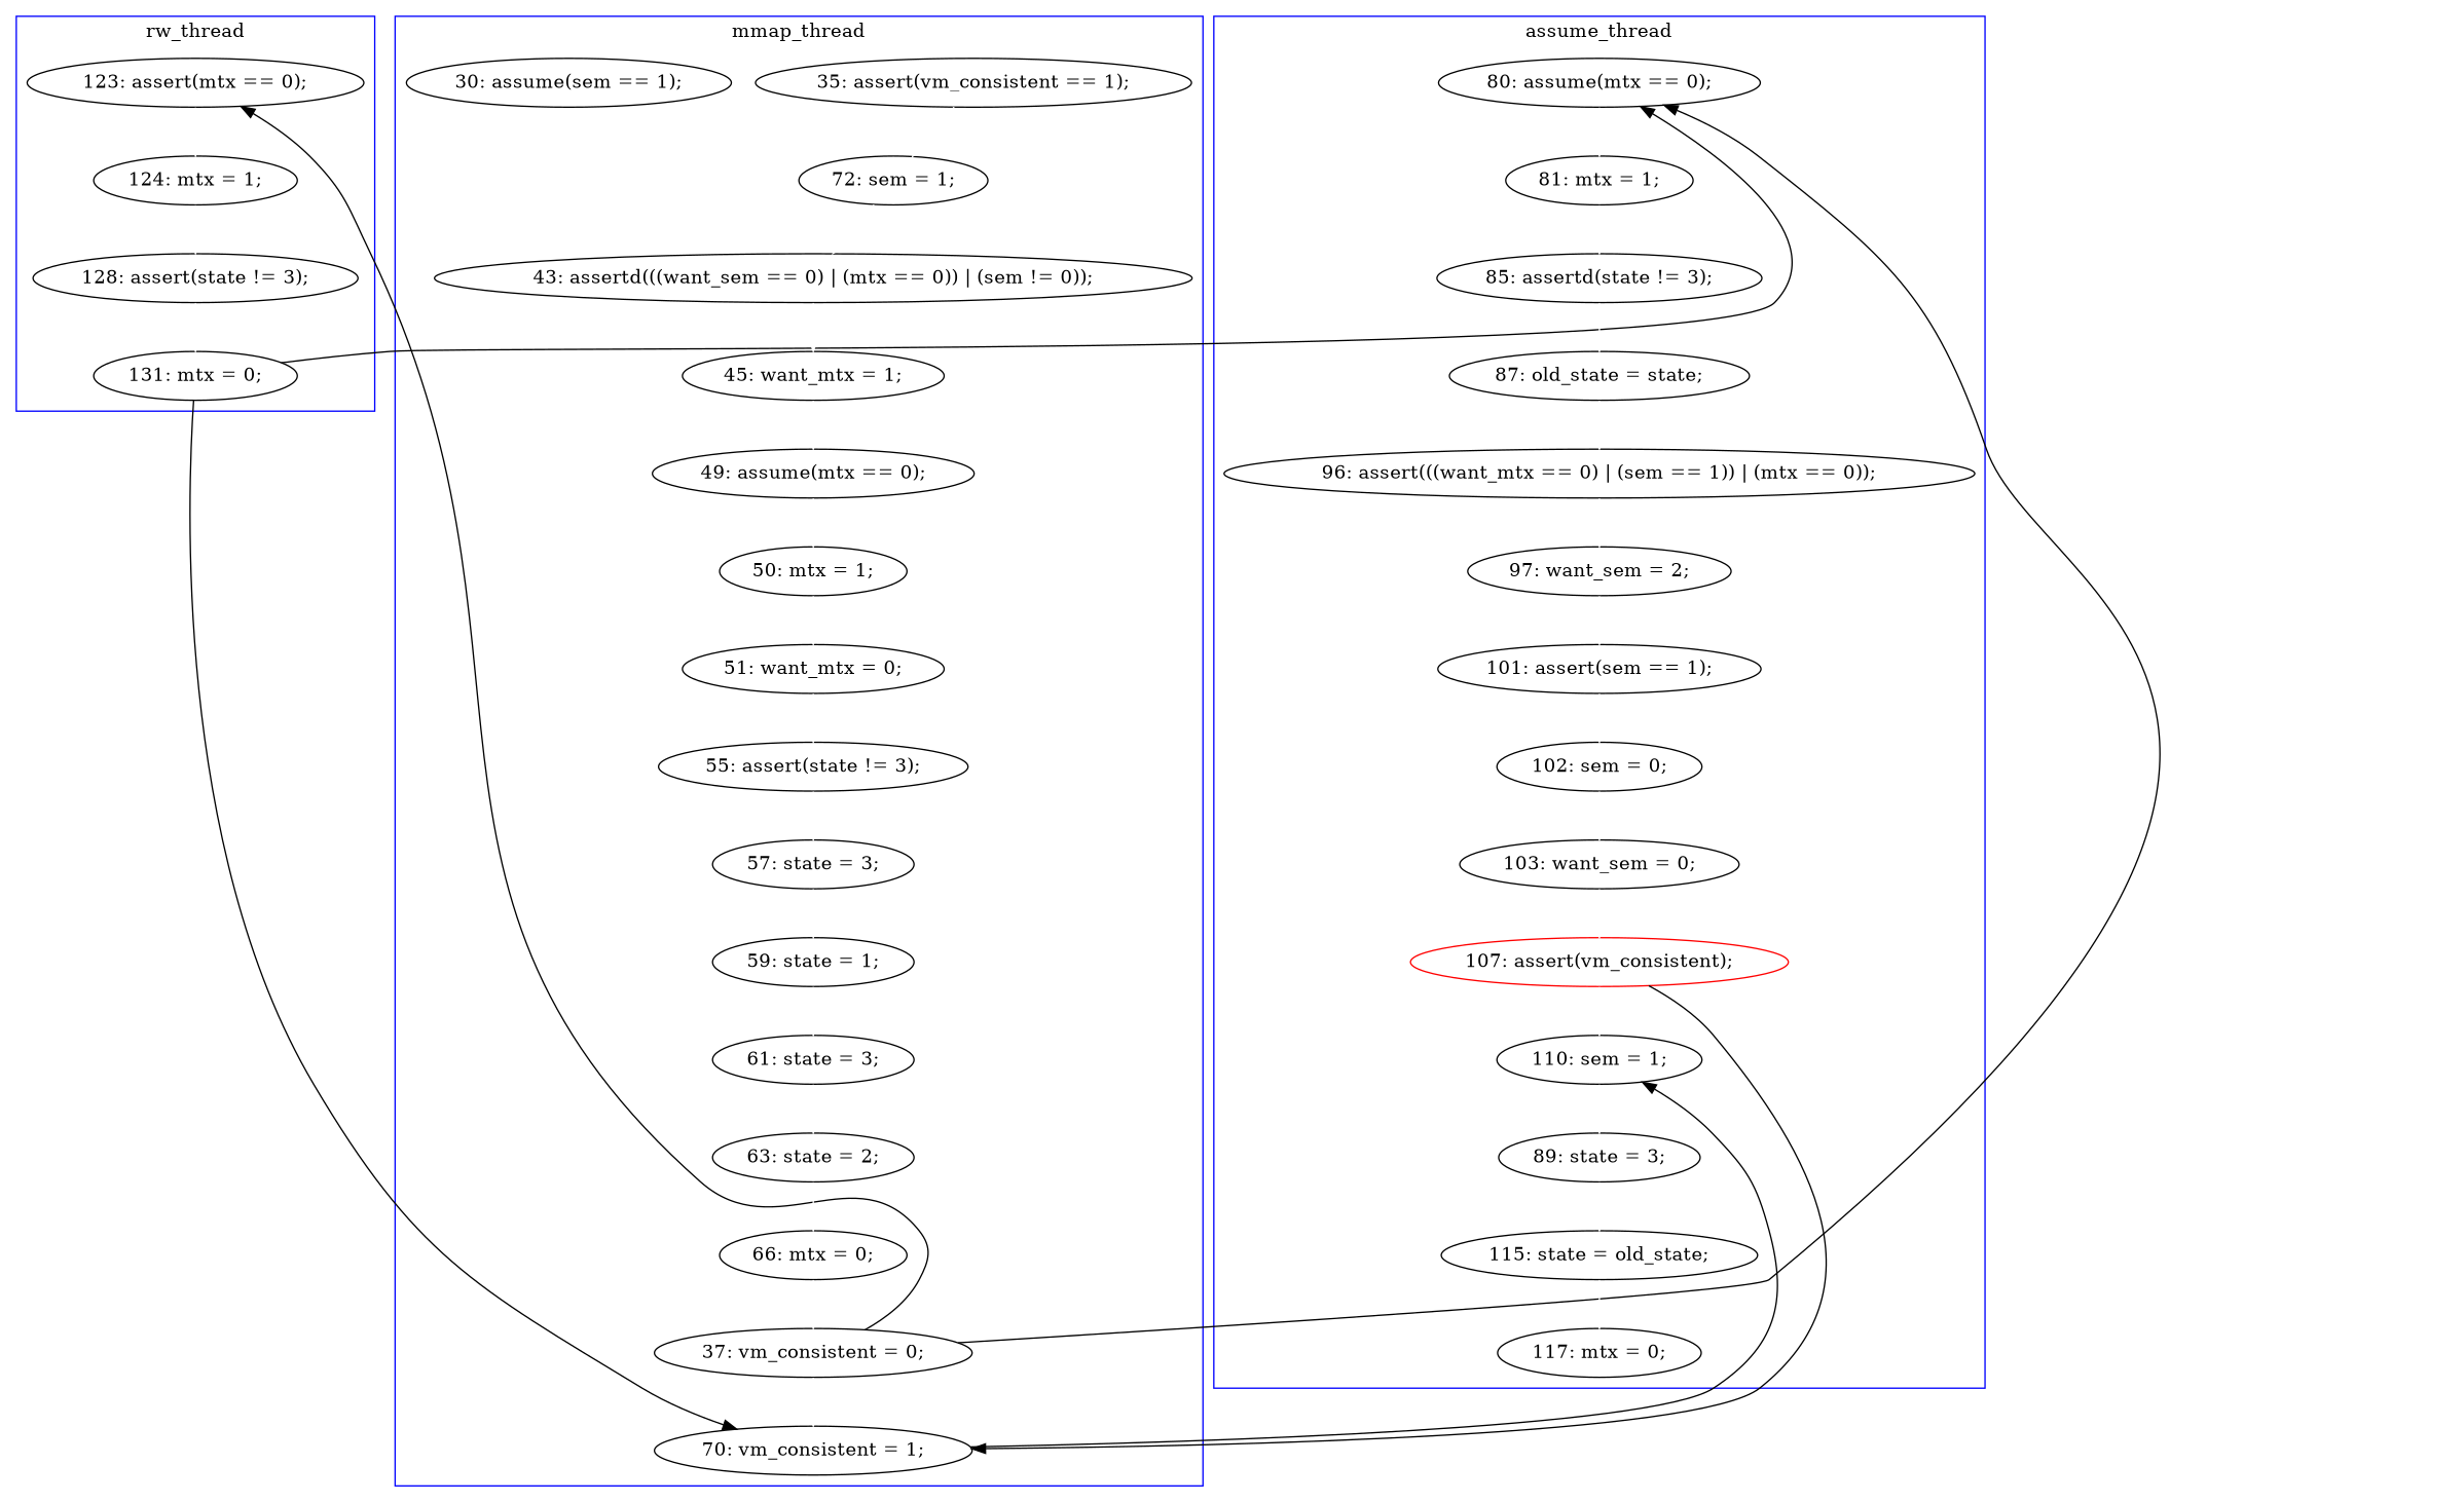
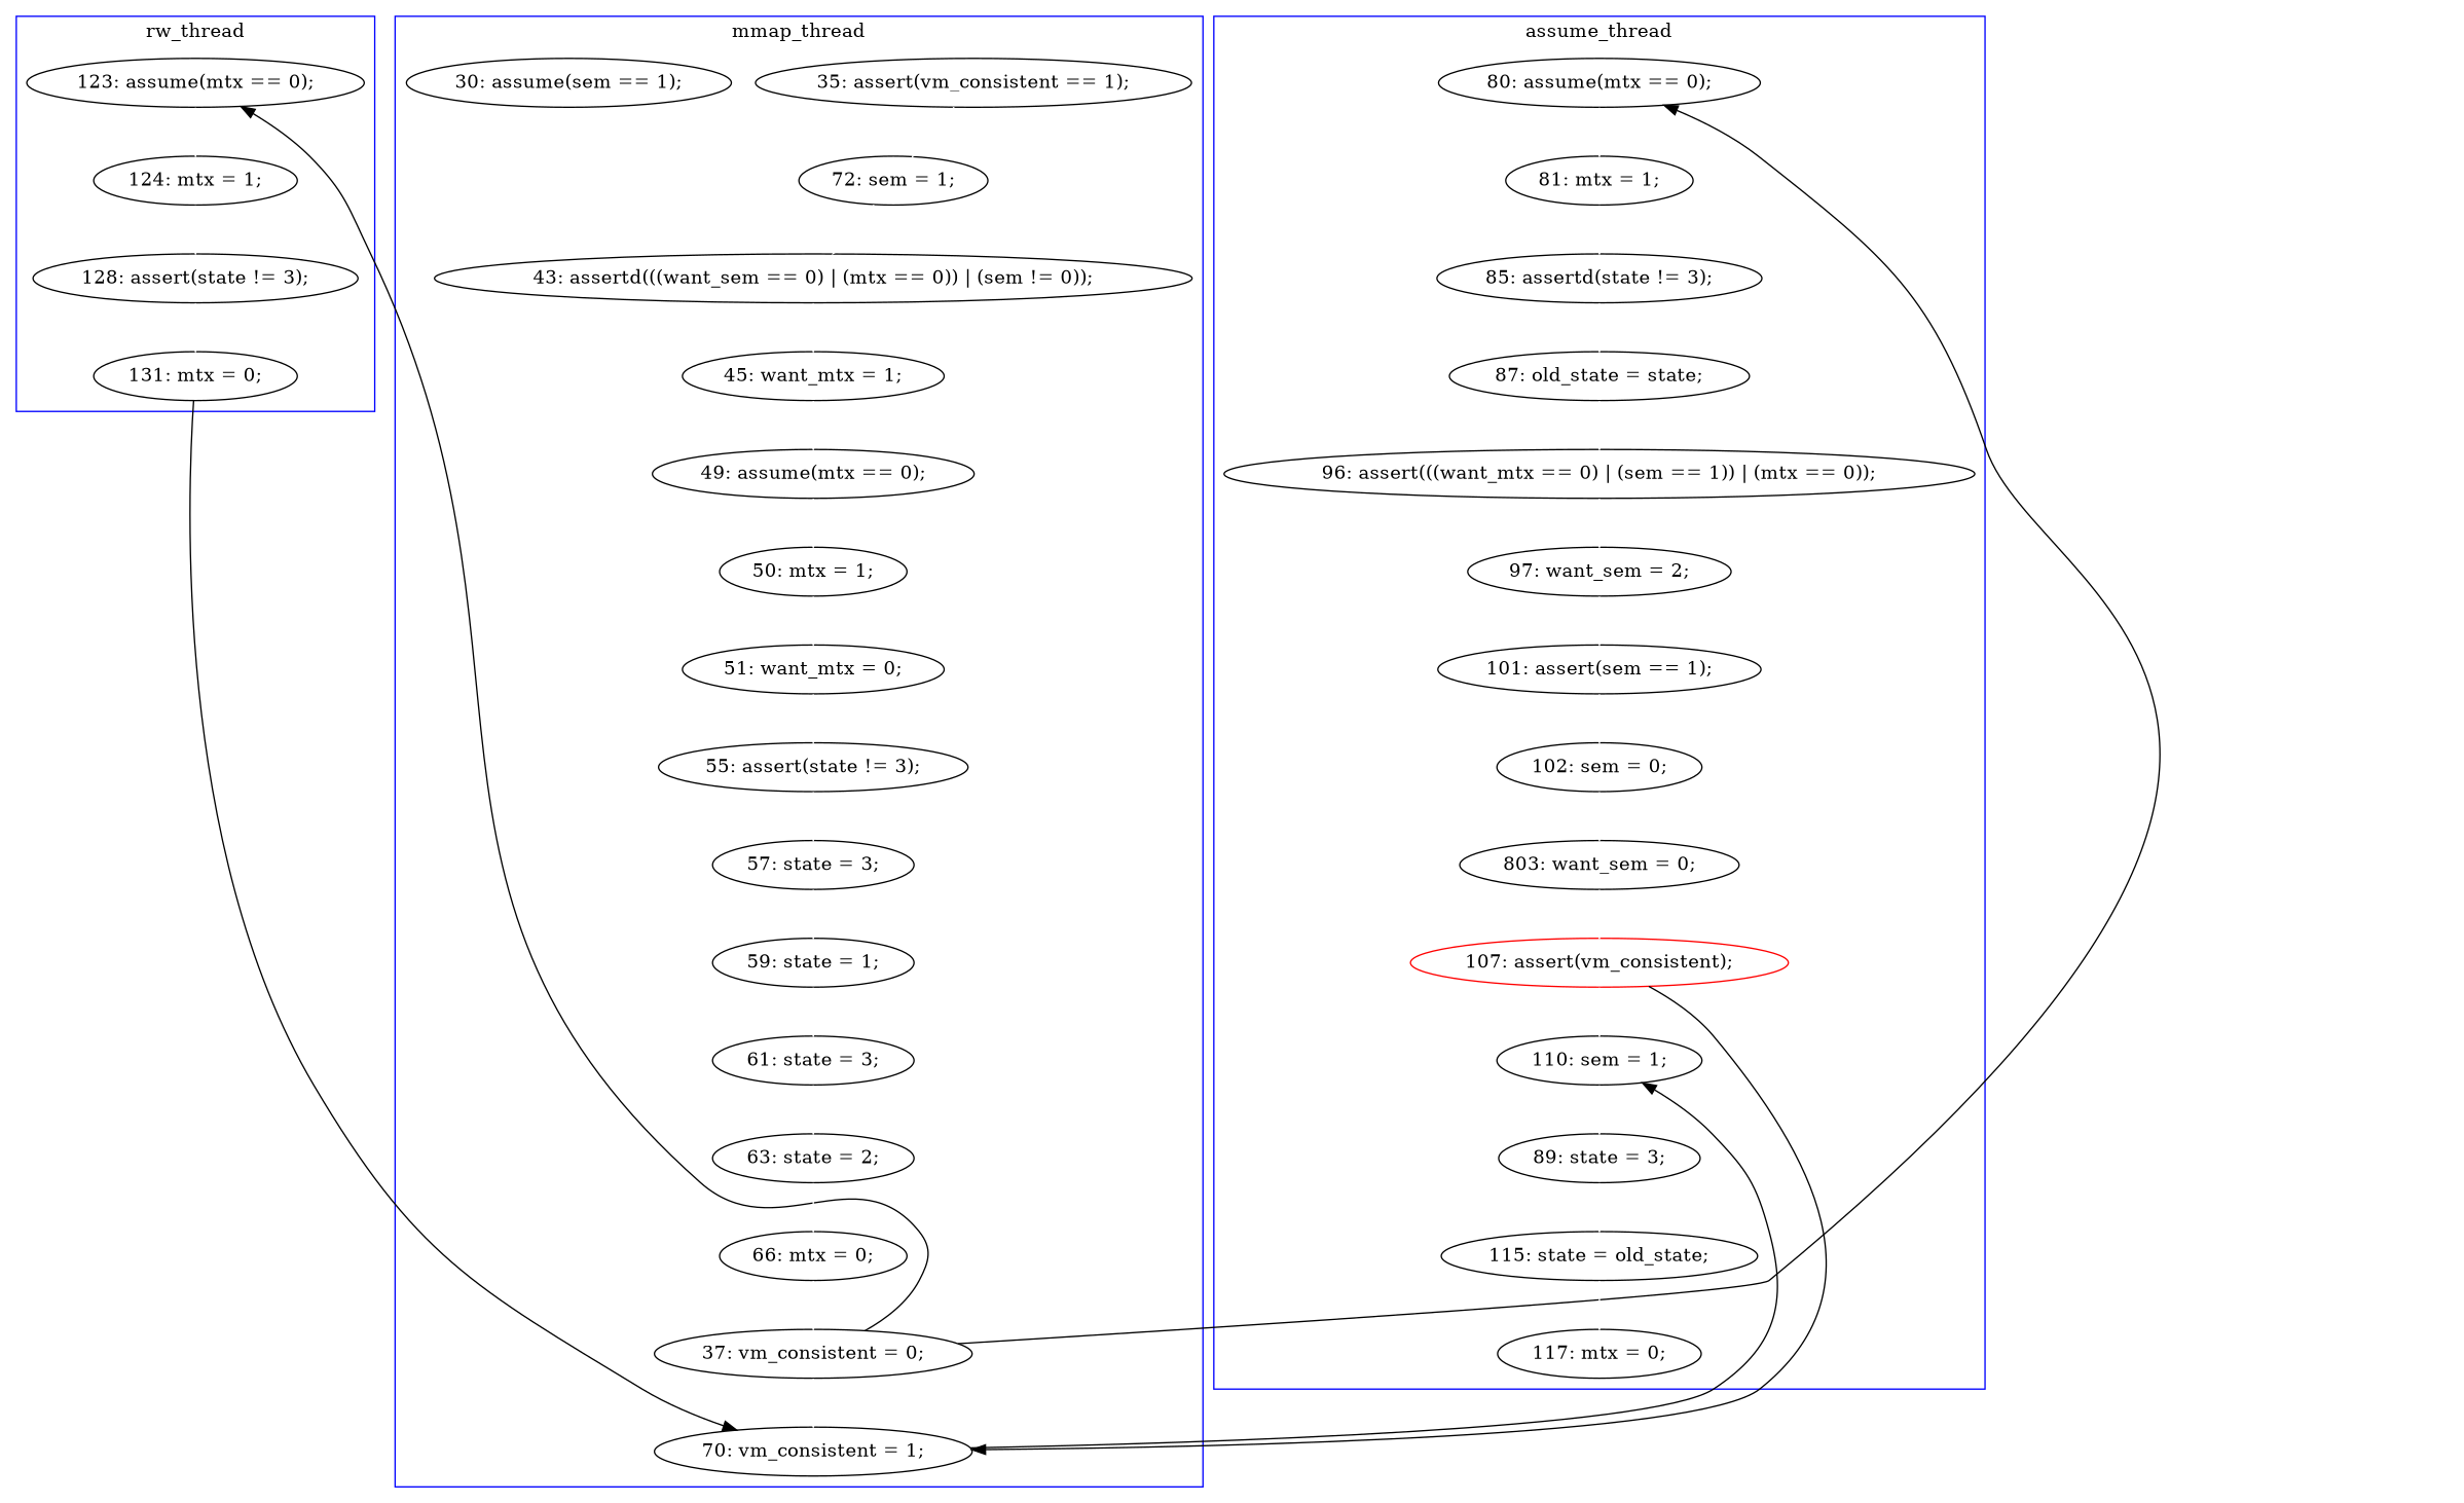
  digraph {
    edge [color=white style=solid]
-   n1 [label="123: assert(mtx == 0);"]
+   n1 [label="123: assume(mtx == 0);"]
    n2 [label="131: mtx = 0;"]
    n3 [label="124: mtx = 1;"]
    n4 [label="128: assert(state != 3);"]
    n5 [label="35: assert(vm_consistent == 1);"]
    n6 [label="49: assume(mtx == 0);"]
    n7 [label="50: mtx = 1;"]
    n8 [label="51: want_mtx = 0;"]
    n9 [label="55: assert(state != 3);"]
    n10 [label="37: vm_consistent = 0;"]
    n11 [label="61: state = 3;"]
    n12 [label="63: state = 2;"]
    n13 [label="70: vm_consistent = 1;"]
    n14 [label="72: sem = 1;"]
    n15 [label="43: assertd(((want_sem == 0) | (mtx == 0)) | (sem != 0));"]
    n16 [label="57: state = 3;"]
    n17 [label="45: want_mtx = 1;"]
    n18 [label="59: state = 1;"]
    n19 [label="66: mtx = 0;"]
    n20 [label="30: assume(sem == 1);"]
    n21 [label="85: assertd(state != 3);"]
    n22 [label="87: old_state = state;"]
    n23 [label="80: assume(mtx == 0);"]
    n24 [label="97: want_sem = 2;"]
    n25 [label="101: assert(sem == 1);"]
    n26 [label="110: sem = 1;"]
    n27 [label="89: state = 3;"]
    n28 [color=red label="107: assert(vm_consistent);"]
    n29 [label="81: mtx = 1;"]
    n30 [label="96: assert(((want_mtx == 0) | (sem == 1)) | (mtx == 0));"]
-   n31 [label="103: want_sem = 0;"]
+   n31 [label="803: want_sem = 0;"]
    n32 [label="115: state = old_state;"]
    n33 [label="117: mtx = 0;"]
    n34 [label="102: sem = 0;"]
    subgraph cluster_1 {
      color=blue
      label=rw_thread
      n1
      n2
      n3
      n4
    }
    subgraph cluster_2 {
      color=blue
      label=mmap_thread
      n5
      n6
      n7
      n8
      n9
      n10
      n11
      n12
      n13
      n14
      n15
      n16
      n17
      n18
      n19
      n20
    }
    subgraph cluster_3 {
      color=blue
      label=assume_thread
      n21
      n22
      n23
      n24
      n25
      n26
      n27
      n28
      n29
      n30
      n31
      n32
      n33
      n34
    }
    n1 -> n3
    n2 -> n13 [color=black constraint=false]
-   n2 -> n23 [color=black constraint=false]
    n3 -> n4
    n4 -> n2
    n5 -> n14
    n6 -> n7
    n7 -> n8
    n8 -> n9
    n9 -> n16
    n10 -> n1 [color=black constraint=false]
    n10 -> n13
    n10 -> n23 [color=black constraint=false]
    n11 -> n12
    n12 -> n19
    n13 -> n26 [color=black constraint=false]
    n14 -> n15
    n15 -> n17
    n16 -> n18
    n17 -> n6
    n18 -> n11
    n19 -> n10
    n21 -> n22
    n22 -> n30
    n23 -> n29
    n24 -> n25
    n25 -> n34
    n26 -> n27
    n27 -> n32
    n28 -> n13 [color=black constraint=false]
    n28 -> n26
    n29 -> n21
    n30 -> n24
    n31 -> n28
    n32 -> n33
    n34 -> n31
  }
